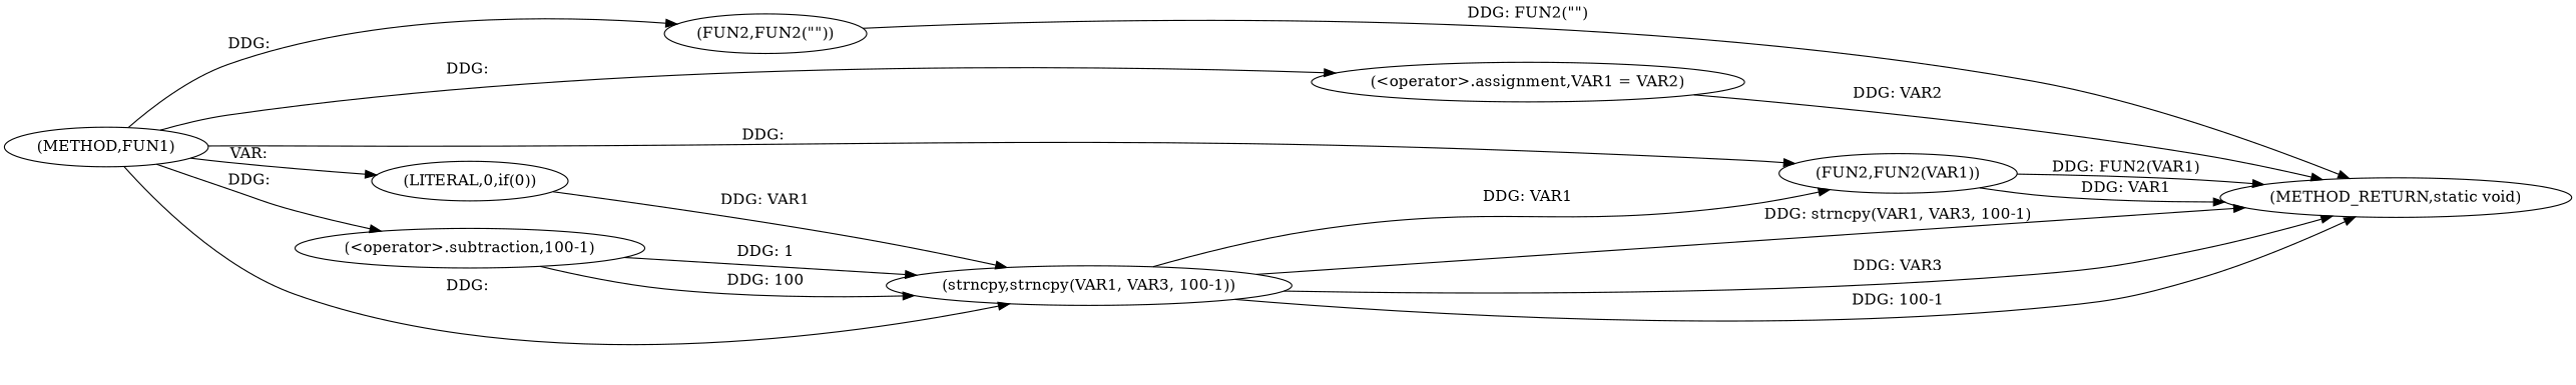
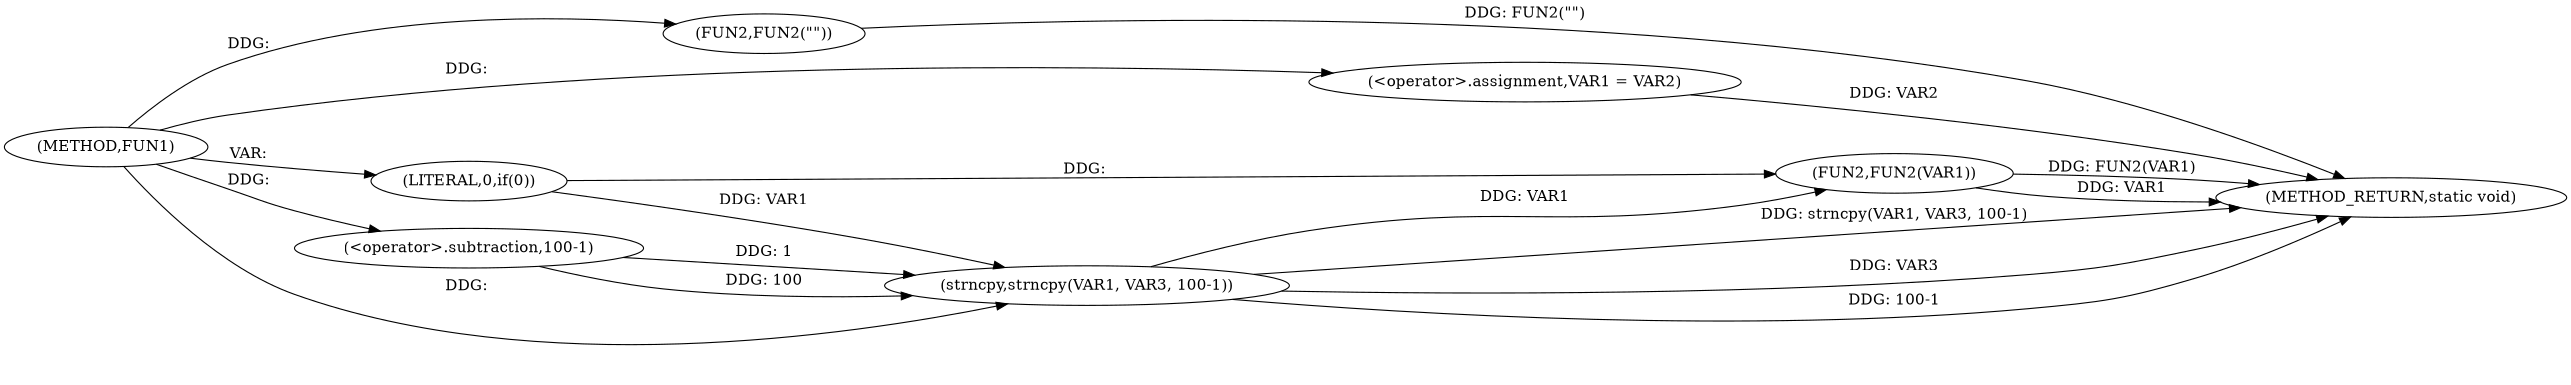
  digraph {
    rankdir=LR
    n1 [label="(METHOD,FUN1)"]
    n2 [label="(LITERAL,0,if(0))"]
    n3 [label="(FUN2,FUN2(\"\"))"]
    n4 [label="(<operator>.assignment,VAR1 = VAR2)"]
    n5 [label="(strncpy,strncpy(VAR1, VAR3, 100-1))"]
    n6 [label="(<operator>.subtraction,100-1)"]
    n7 [label="(FUN2,FUN2(VAR1))"]
    n8 [label="(METHOD_RETURN,static void)"]
    n1 -> n2 [label="VAR: "]
    n1 -> n3 [label="DDG: "]
    n1 -> n4 [label="DDG: "]
    n1 -> n5 [label="DDG: "]
    n1 -> n6 [label="DDG: "]
-   n1 -> n7 [label="DDG: "]
+   n2 -> n7 [label="DDG: "]
    n2 -> n5 [label="DDG: VAR1"]
    n3 -> n8 [label="DDG: FUN2(\"\")"]
    n4 -> n8 [label="DDG: VAR2"]
    n5 -> n7 [label="DDG: VAR1"]
    n5 -> n8 [label="DDG: VAR3"]
    n5 -> n8 [label="DDG: 100-1"]
    n5 -> n8 [label="DDG: strncpy(VAR1, VAR3, 100-1)"]
    n6 -> n5 [label="DDG: 100"]
    n6 -> n5 [label="DDG: 1"]
    n7 -> n8 [label="DDG: VAR1"]
    n7 -> n8 [label="DDG: FUN2(VAR1)"]
  }
